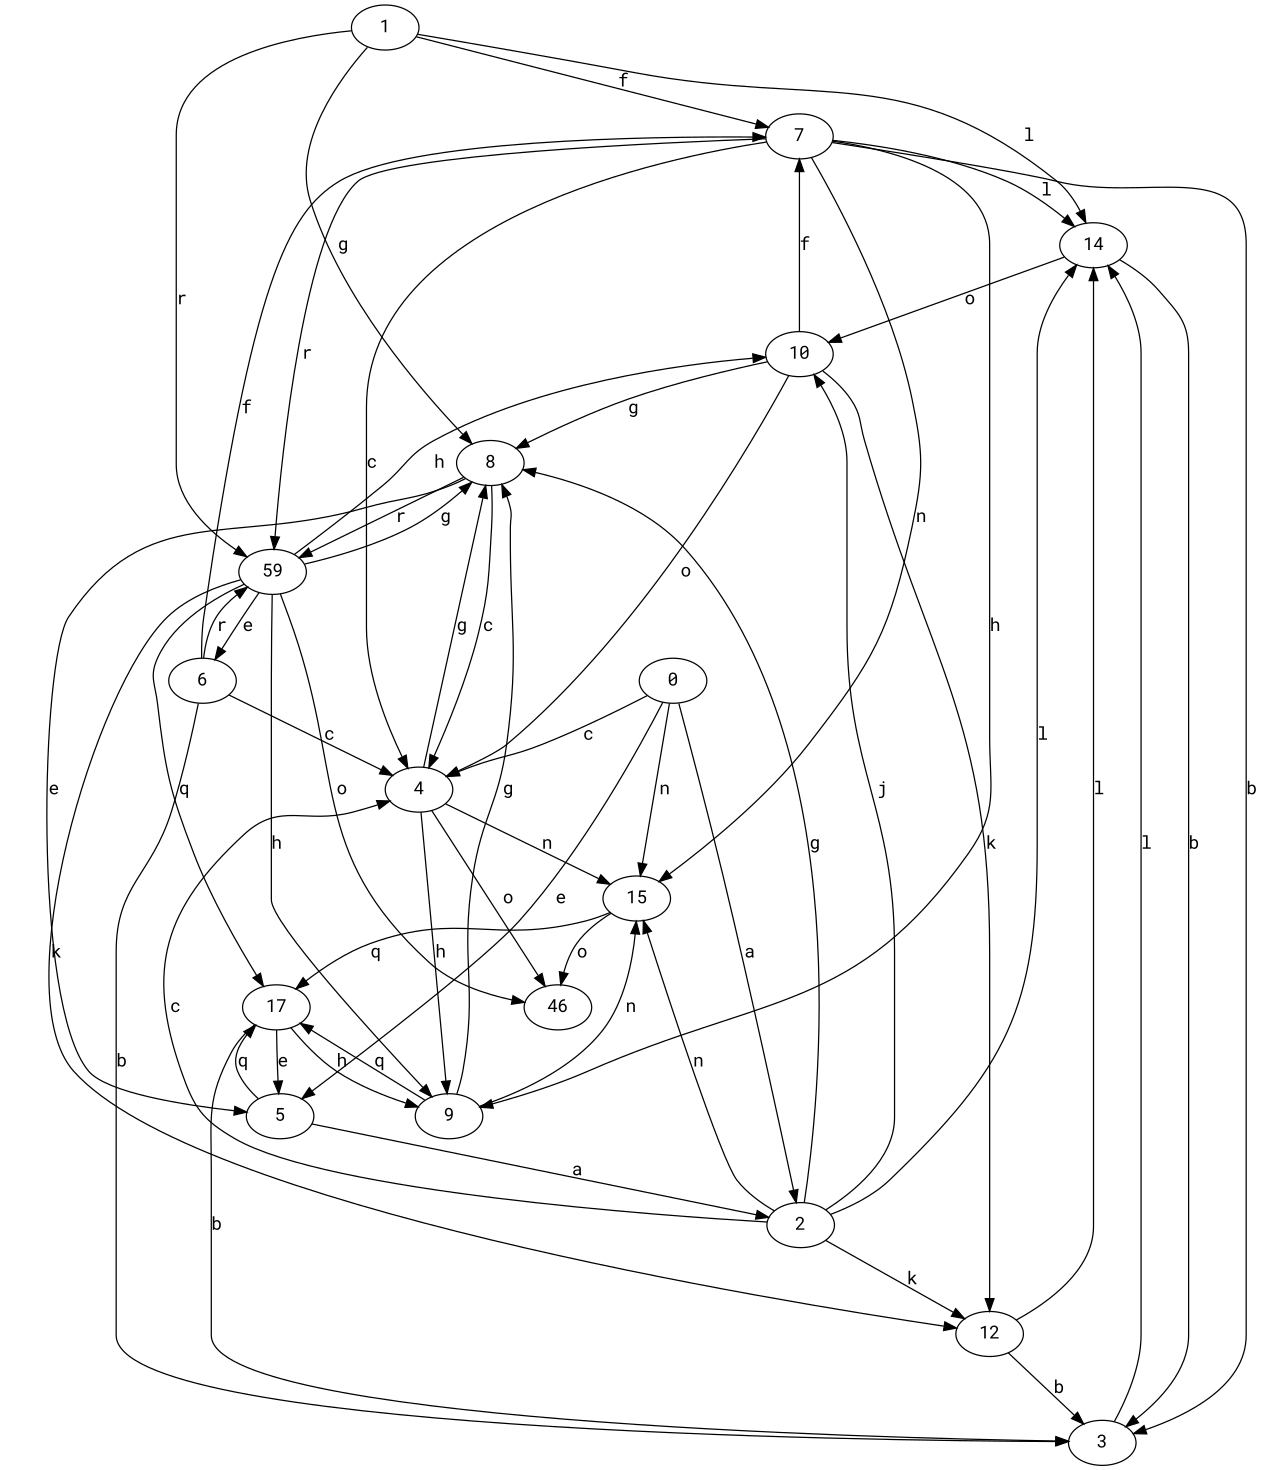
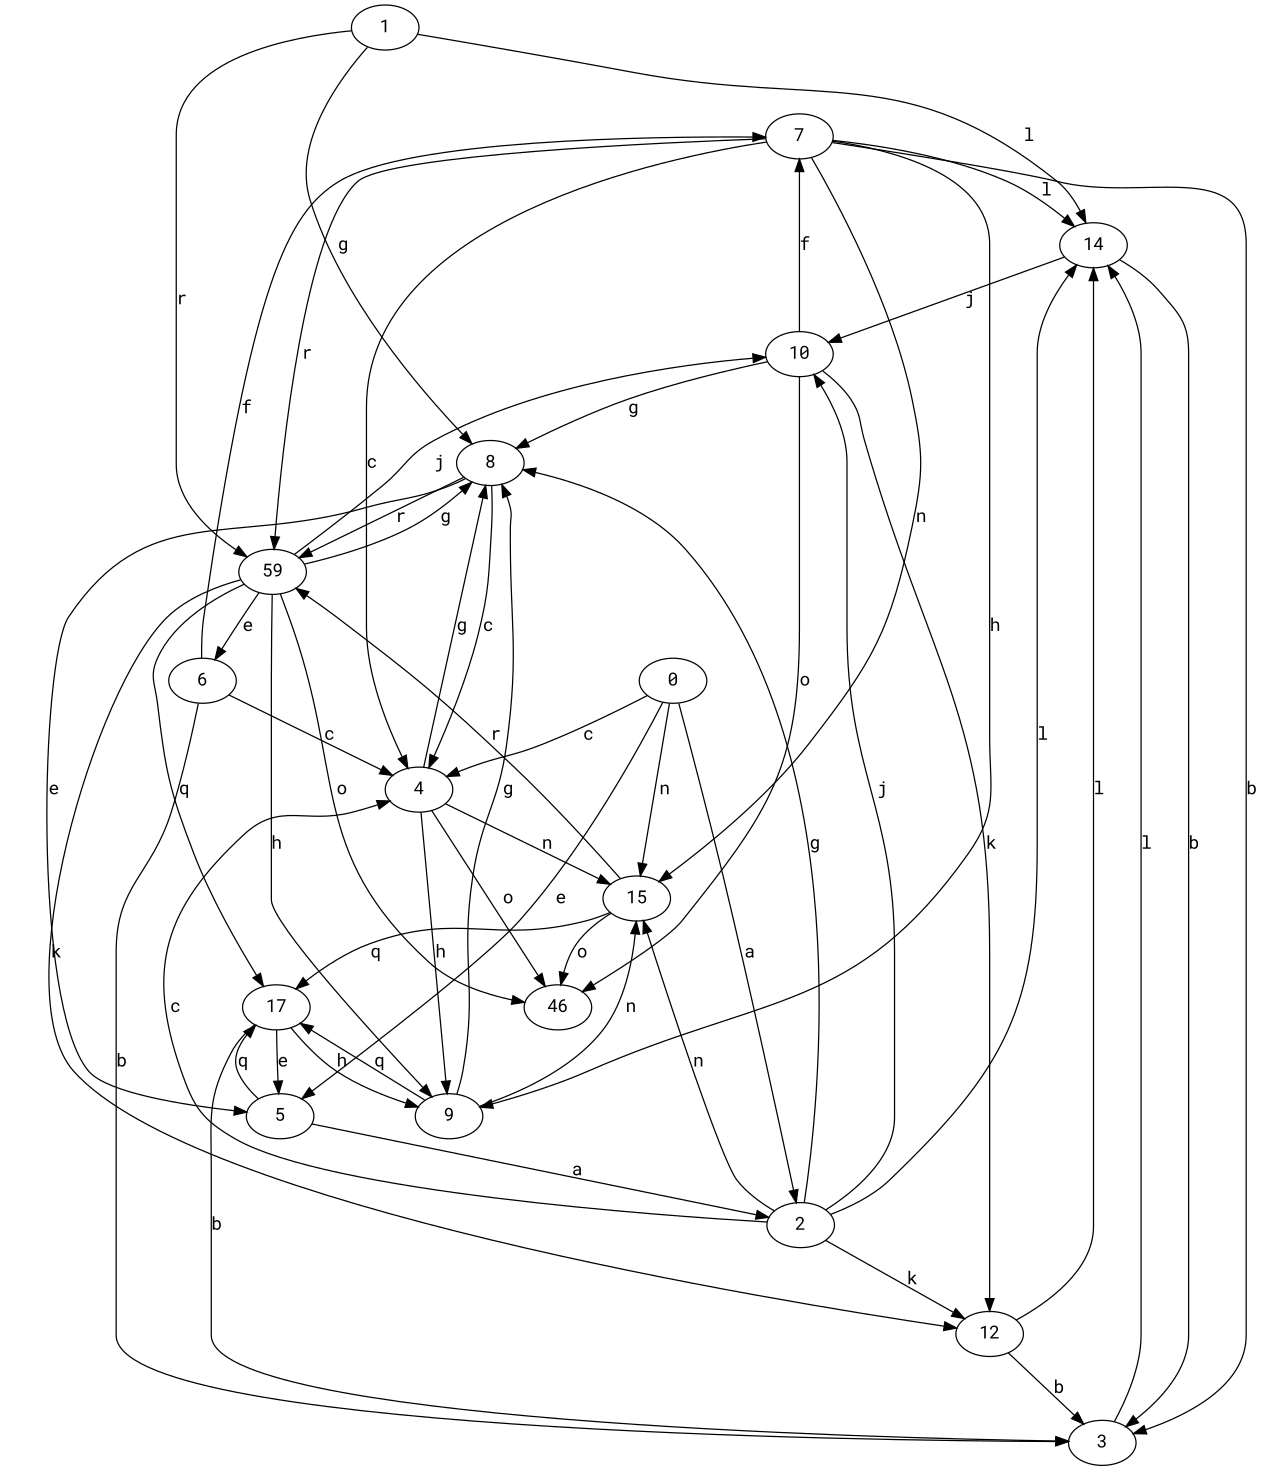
  strict digraph {
    fontname="Roboto Mono"
    node [fontname="Roboto Mono"]
    edge [fontname="Roboto Mono"]
    1
    7
    8
    14
    n5 [label=59]
    4
    15
    3
    9
    5
    10
    12
    n13 [label=46]
    17
    6
    0
    2
-   1 -> 7 [label=f]
    1 -> 8 [label=g]
    1 -> 14 [label=l]
    1 -> n5 [label=r]
    7 -> 14 [label=l]
    7 -> n5 [label=r]
    7 -> 4 [label=c]
    7 -> 15 [label=n]
    7 -> 3 [label=b]
    7 -> 9 [label=h]
    8 -> n5 [label=r]
    8 -> 4 [label=c]
    8 -> 5 [label=e]
    14 -> 3 [label=b]
-   14 -> 10 [label=o]
+   14 -> 10 [label=j]
    n5 -> 8 [label=g]
    n5 -> 9 [label=h]
-   n5 -> 10 [label=h]
+   n5 -> 10 [label=j]
    n5 -> 12 [label=k]
    n5 -> n13 [label=o]
    n5 -> 17 [label=q]
    n5 -> 6 [label=e]
    4 -> 8 [label=g]
    4 -> 15 [label=n]
    4 -> 9 [label=h]
    4 -> n13 [label=o]
    15 -> n13 [label=o]
    15 -> 17 [label=q]
    3 -> 14 [label=l]
    9 -> 8 [label=g]
    9 -> 15 [label=n]
    9 -> 17 [label=q]
    5 -> 17 [label=q]
    5 -> 2 [label=a]
    10 -> 7 [label=f]
    10 -> 8 [label=g]
    10 -> 12 [label=k]
-   10 -> 4 [label=o]
+   10 -> n13 [label=o]
    12 -> 14 [label=l]
    12 -> 3 [label=b]
    17 -> 3 [label=b]
    17 -> 9 [label=h]
    17 -> 5 [label=e]
    6 -> 7 [label=f]
-   6 -> n5 [label=r]
+   15 -> n5 [label=r]
    6 -> 4 [label=c]
    6 -> 3 [label=b]
    0 -> 4 [label=c]
    0 -> 15 [label=n]
    0 -> 5 [label=e]
    0 -> 2 [label=a]
    2 -> 8 [label=g]
    2 -> 14 [label=l]
    2 -> 4 [label=c]
    2 -> 15 [label=n]
    2 -> 10 [label=j]
    2 -> 12 [label=k]
  }
